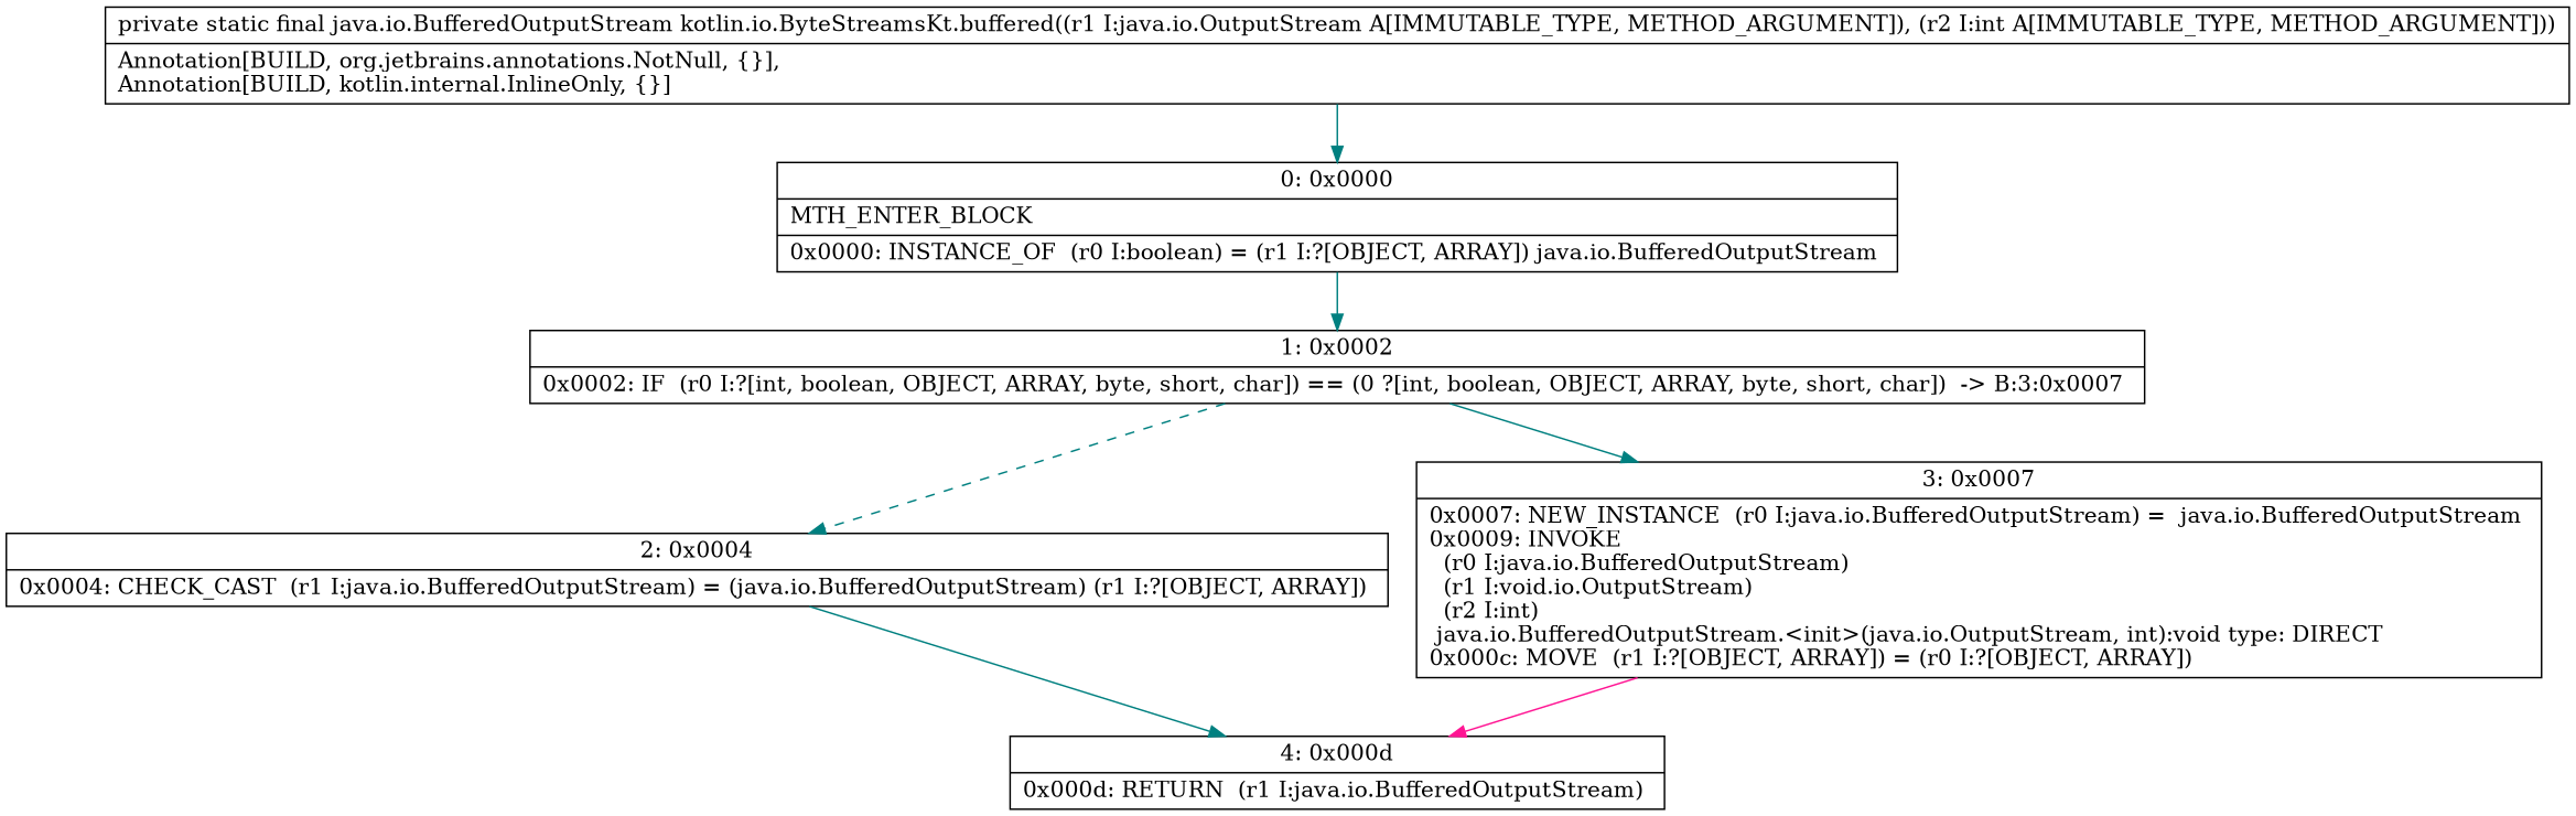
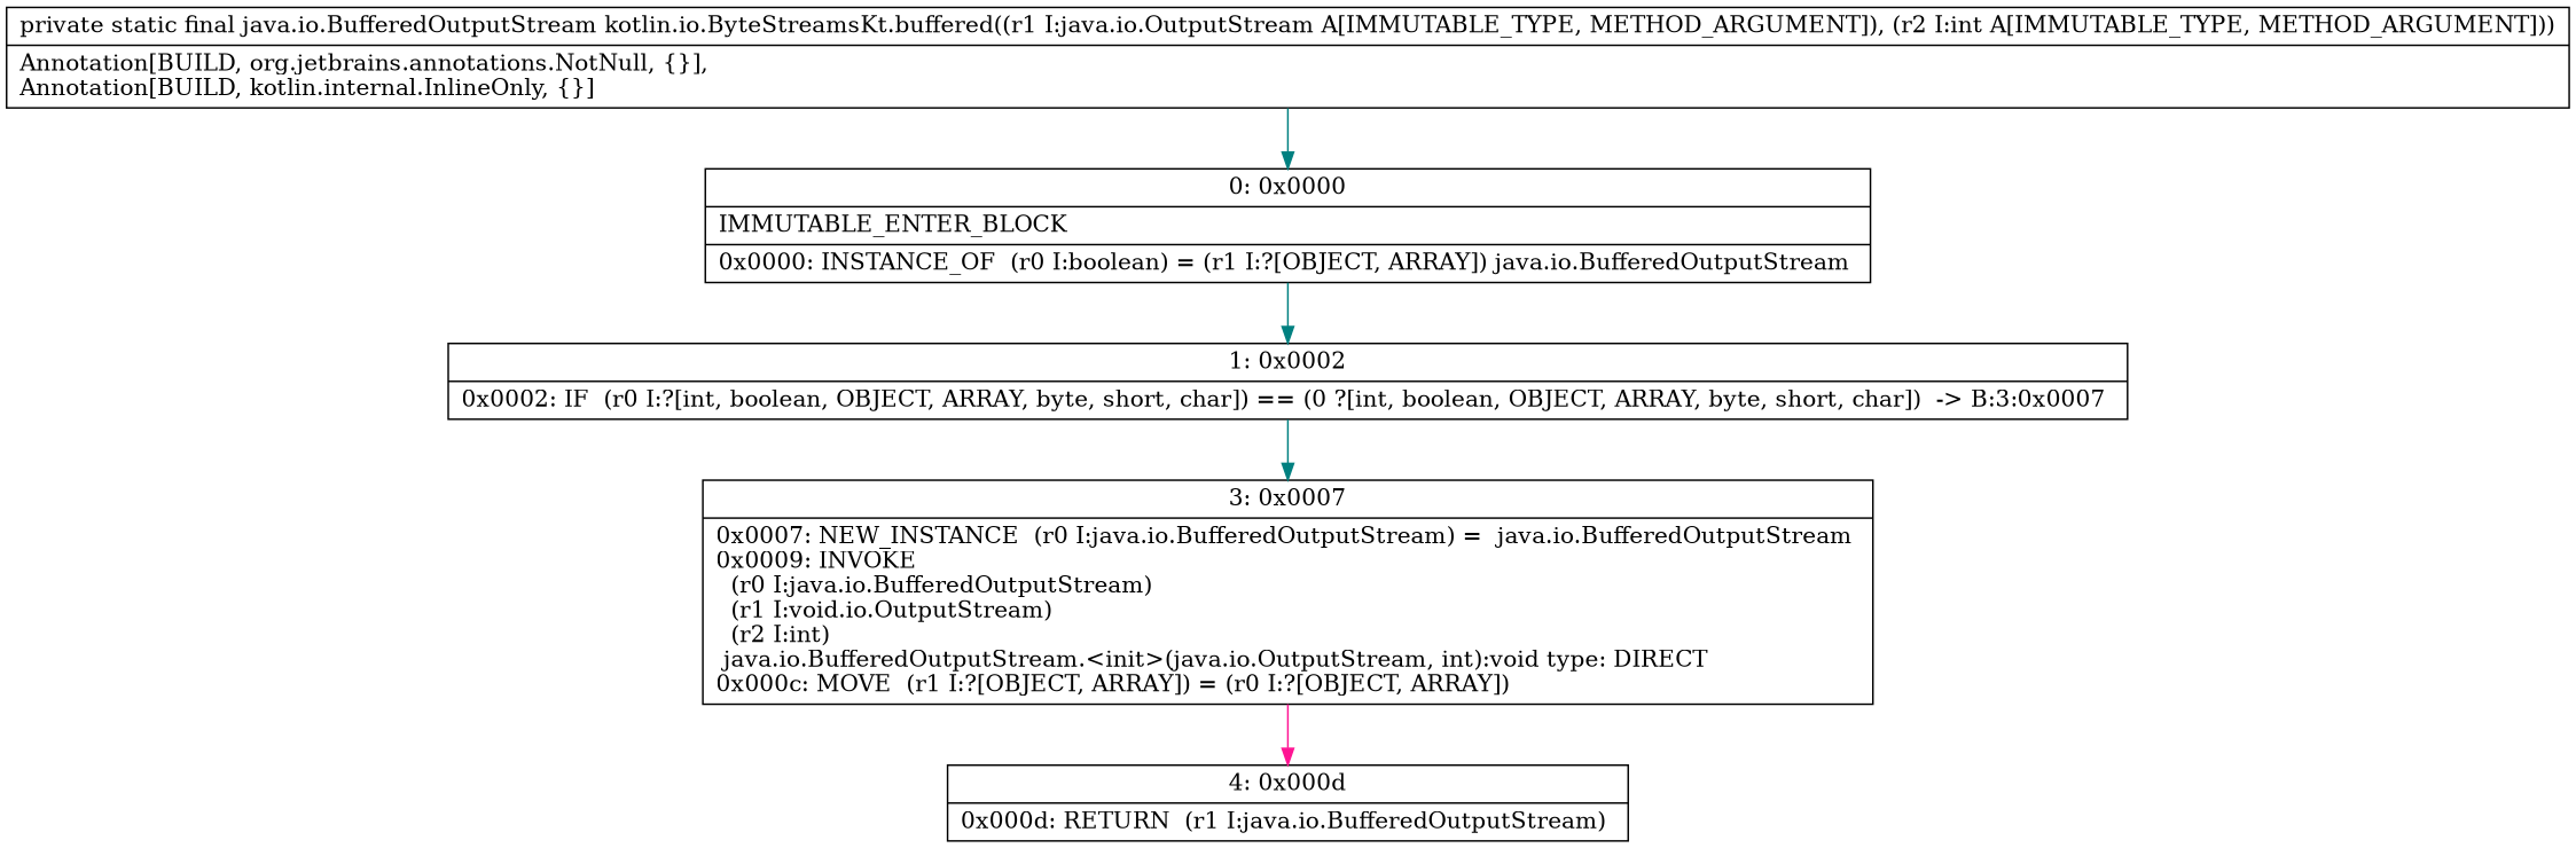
  digraph {
    node [shape=record]
    edge [color=teal]
-   n1 [label="{0\:\ 0x0000|MTH_ENTER_BLOCK\l|0x0000: INSTANCE_OF  (r0 I:boolean) = (r1 I:?[OBJECT, ARRAY]) java.io.BufferedOutputStream \l}"]
+   n1 [label="{0\:\ 0x0000|IMMUTABLE_ENTER_BLOCK\l|0x0000: INSTANCE_OF  (r0 I:boolean) = (r1 I:?[OBJECT, ARRAY]) java.io.BufferedOutputStream \l}"]
    n2 [label="{1\:\ 0x0002|0x0002: IF  (r0 I:?[int, boolean, OBJECT, ARRAY, byte, short, char]) == (0 ?[int, boolean, OBJECT, ARRAY, byte, short, char])  \-\> B:3:0x0007 \l}"]
-   n3 [label="{2\:\ 0x0004|0x0004: CHECK_CAST  (r1 I:java.io.BufferedOutputStream) = (java.io.BufferedOutputStream) (r1 I:?[OBJECT, ARRAY]) \l}"]
    n4 [label="{3\:\ 0x0007|0x0007: NEW_INSTANCE  (r0 I:java.io.BufferedOutputStream) =  java.io.BufferedOutputStream \l0x0009: INVOKE  \l  (r0 I:java.io.BufferedOutputStream)\l  (r1 I:void.io.OutputStream)\l  (r2 I:int)\l java.io.BufferedOutputStream.\<init\>(java.io.OutputStream, int):void type: DIRECT \l0x000c: MOVE  (r1 I:?[OBJECT, ARRAY]) = (r0 I:?[OBJECT, ARRAY]) \l}"]
    n5 [label="{4\:\ 0x000d|0x000d: RETURN  (r1 I:java.io.BufferedOutputStream) \l}"]
    n6 [label="{private static final java.io.BufferedOutputStream kotlin.io.ByteStreamsKt.buffered((r1 I:java.io.OutputStream A[IMMUTABLE_TYPE, METHOD_ARGUMENT]), (r2 I:int A[IMMUTABLE_TYPE, METHOD_ARGUMENT]))  | Annotation[BUILD, org.jetbrains.annotations.NotNull, \{\}], \lAnnotation[BUILD, kotlin.internal.InlineOnly, \{\}]\l}"]
    n1 -> n2
-   n2 -> n3 [style=dashed]
    n2 -> n4
-   n3 -> n5
    n4 -> n5 [color=deeppink]
    n6 -> n1
  }
